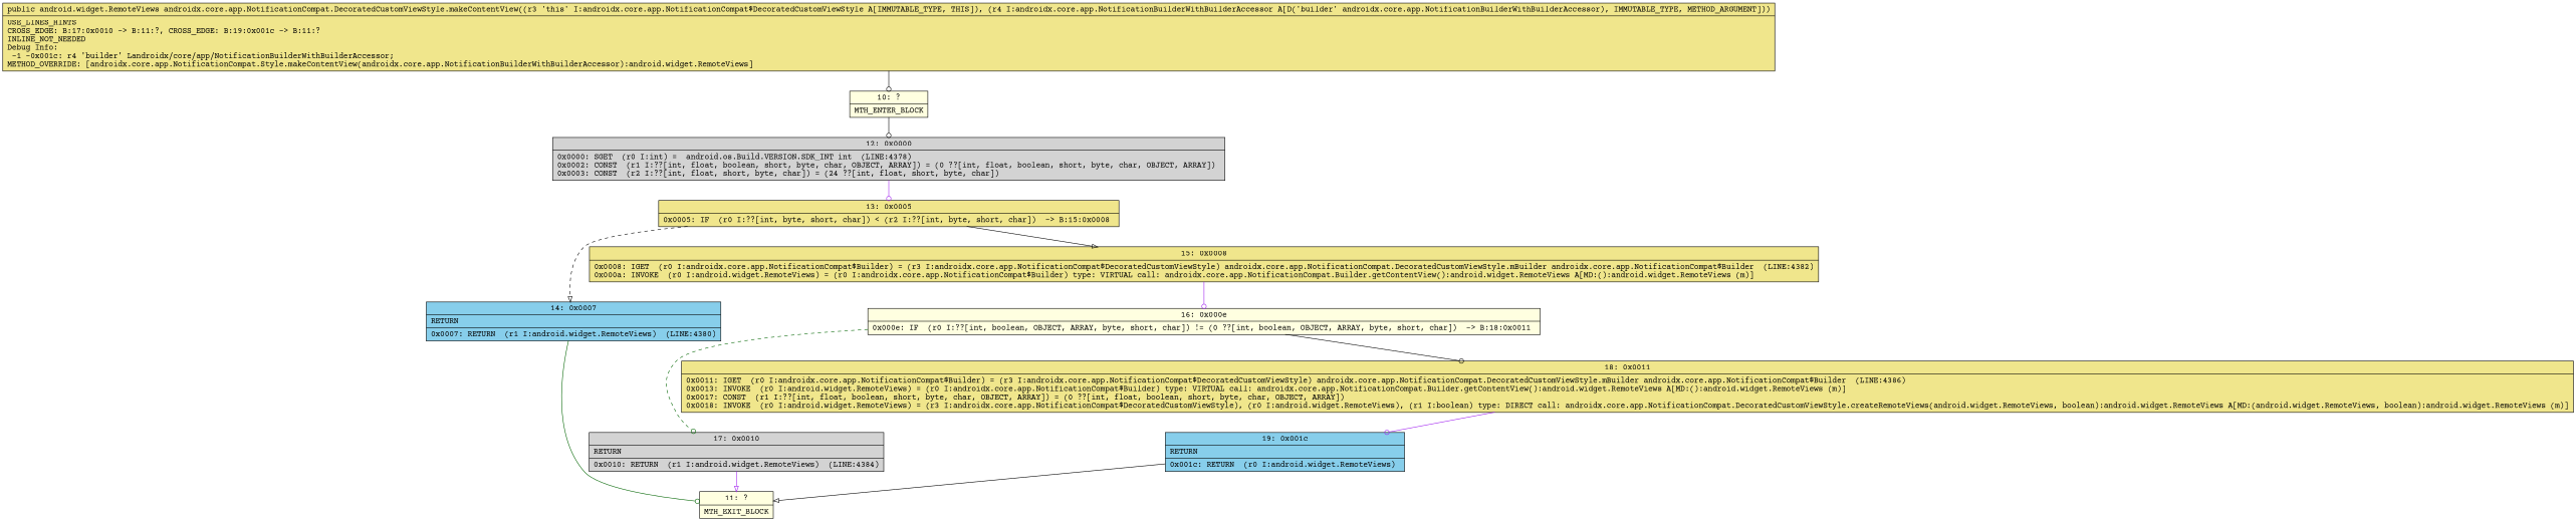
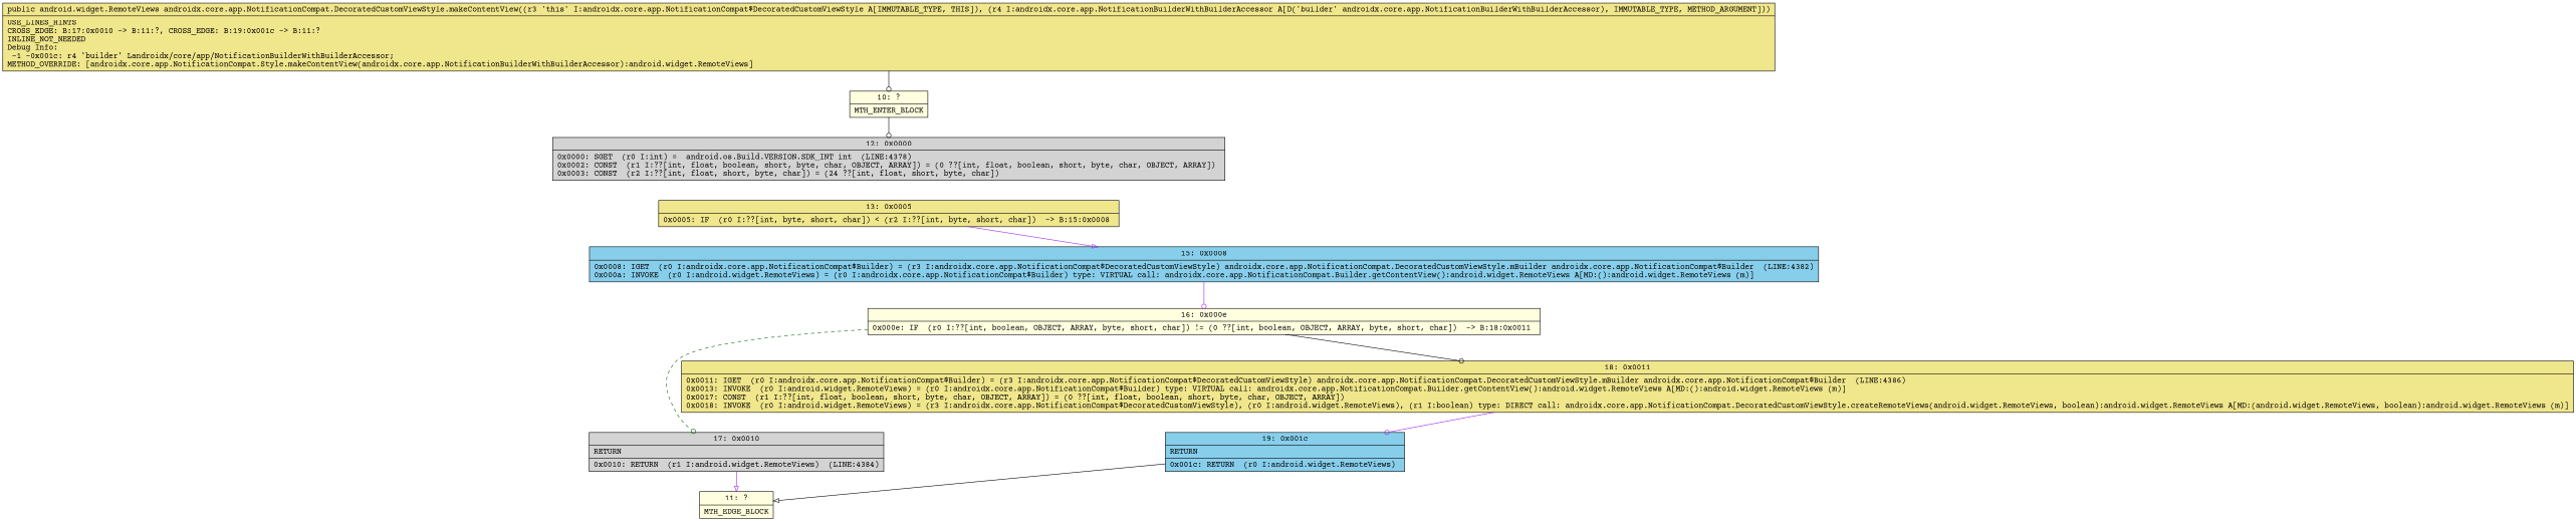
  digraph {
    fontname="Courier Prime"
    node [fillcolor=khaki fontname="Courier Prime" shape=record style=filled]
    edge [arrowhead=odot color=black fontname="Courier Prime"]
    n1 [fillcolor=lightyellow label="{10\:\ ?|MTH_ENTER_BLOCK\l}"]
    n2 [fillcolor=lightgrey label="{12\:\ 0x0000|0x0000: SGET  (r0 I:int) =  android.os.Build.VERSION.SDK_INT int  (LINE:4378)\l0x0002: CONST  (r1 I:??[int, float, boolean, short, byte, char, OBJECT, ARRAY]) = (0 ??[int, float, boolean, short, byte, char, OBJECT, ARRAY]) \l0x0003: CONST  (r2 I:??[int, float, short, byte, char]) = (24 ??[int, float, short, byte, char]) \l}"]
    n3 [label="{13\:\ 0x0005|0x0005: IF  (r0 I:??[int, byte, short, char]) \< (r2 I:??[int, byte, short, char])  \-\> B:15:0x0008 \l}"]
-   n4 [fillcolor=skyblue label="{14\:\ 0x0007|RETURN\l|0x0007: RETURN  (r1 I:android.widget.RemoteViews)  (LINE:4380)\l}"]
-   n5 [label="{15\:\ 0x0008|0x0008: IGET  (r0 I:androidx.core.app.NotificationCompat$Builder) = (r3 I:androidx.core.app.NotificationCompat$DecoratedCustomViewStyle) androidx.core.app.NotificationCompat.DecoratedCustomViewStyle.mBuilder androidx.core.app.NotificationCompat$Builder  (LINE:4382)\l0x000a: INVOKE  (r0 I:android.widget.RemoteViews) = (r0 I:androidx.core.app.NotificationCompat$Builder) type: VIRTUAL call: androidx.core.app.NotificationCompat.Builder.getContentView():android.widget.RemoteViews A[MD:():android.widget.RemoteViews (m)]\l}"]
-   n6 [fillcolor=lightyellow label="{11\:\ ?|MTH_EXIT_BLOCK\l}"]
+   n5 [fillcolor=skyblue label="{15\:\ 0x0008|0x0008: IGET  (r0 I:androidx.core.app.NotificationCompat$Builder) = (r3 I:androidx.core.app.NotificationCompat$DecoratedCustomViewStyle) androidx.core.app.NotificationCompat.DecoratedCustomViewStyle.mBuilder androidx.core.app.NotificationCompat$Builder  (LINE:4382)\l0x000a: INVOKE  (r0 I:android.widget.RemoteViews) = (r0 I:androidx.core.app.NotificationCompat$Builder) type: VIRTUAL call: androidx.core.app.NotificationCompat.Builder.getContentView():android.widget.RemoteViews A[MD:():android.widget.RemoteViews (m)]\l}"]
+   n6 [fillcolor=lightyellow label="{11\:\ ?|MTH_EDGE_BLOCK\l}"]
    n7 [fillcolor=lightyellow label="{16\:\ 0x000e|0x000e: IF  (r0 I:??[int, boolean, OBJECT, ARRAY, byte, short, char]) != (0 ??[int, boolean, OBJECT, ARRAY, byte, short, char])  \-\> B:18:0x0011 \l}"]
    n8 [fillcolor=lightgrey label="{17\:\ 0x0010|RETURN\l|0x0010: RETURN  (r1 I:android.widget.RemoteViews)  (LINE:4384)\l}"]
    n9 [label="{18\:\ 0x0011|0x0011: IGET  (r0 I:androidx.core.app.NotificationCompat$Builder) = (r3 I:androidx.core.app.NotificationCompat$DecoratedCustomViewStyle) androidx.core.app.NotificationCompat.DecoratedCustomViewStyle.mBuilder androidx.core.app.NotificationCompat$Builder  (LINE:4386)\l0x0013: INVOKE  (r0 I:android.widget.RemoteViews) = (r0 I:androidx.core.app.NotificationCompat$Builder) type: VIRTUAL call: androidx.core.app.NotificationCompat.Builder.getContentView():android.widget.RemoteViews A[MD:():android.widget.RemoteViews (m)]\l0x0017: CONST  (r1 I:??[int, float, boolean, short, byte, char, OBJECT, ARRAY]) = (0 ??[int, float, boolean, short, byte, char, OBJECT, ARRAY]) \l0x0018: INVOKE  (r0 I:android.widget.RemoteViews) = (r3 I:androidx.core.app.NotificationCompat$DecoratedCustomViewStyle), (r0 I:android.widget.RemoteViews), (r1 I:boolean) type: DIRECT call: androidx.core.app.NotificationCompat.DecoratedCustomViewStyle.createRemoteViews(android.widget.RemoteViews, boolean):android.widget.RemoteViews A[MD:(android.widget.RemoteViews, boolean):android.widget.RemoteViews (m)]\l}"]
    n10 [fillcolor=skyblue label="{19\:\ 0x001c|RETURN\l|0x001c: RETURN  (r0 I:android.widget.RemoteViews) \l}"]
    n11 [label="{public android.widget.RemoteViews androidx.core.app.NotificationCompat.DecoratedCustomViewStyle.makeContentView((r3 'this' I:androidx.core.app.NotificationCompat$DecoratedCustomViewStyle A[IMMUTABLE_TYPE, THIS]), (r4 I:androidx.core.app.NotificationBuilderWithBuilderAccessor A[D('builder' androidx.core.app.NotificationBuilderWithBuilderAccessor), IMMUTABLE_TYPE, METHOD_ARGUMENT]))  | USE_LINES_HINTS\lCROSS_EDGE: B:17:0x0010 \-\> B:11:?, CROSS_EDGE: B:19:0x001c \-\> B:11:?\lINLINE_NOT_NEEDED\lDebug Info:\l  \-1 \-0x001c: r4 'builder' Landroidx\/core\/app\/NotificationBuilderWithBuilderAccessor;\lMETHOD_OVERRIDE: [androidx.core.app.NotificationCompat.Style.makeContentView(androidx.core.app.NotificationBuilderWithBuilderAccessor):android.widget.RemoteViews]\l}"]
    n1 -> n2
-   n2 -> n3 [color=purple]
-   n3 -> n4 [arrowhead=onormal style=dashed]
-   n3 -> n5 [arrowhead=onormal]
-   n4 -> n6 [color=darkgreen]
+   n3 -> n5 [arrowhead=onormal color=purple]
    n5 -> n7 [color=purple]
    n7 -> n8 [color=darkgreen style=dashed]
    n7 -> n9
    n8 -> n6 [arrowhead=onormal color=purple]
    n9 -> n10 [color=purple]
    n10 -> n6 [arrowhead=onormal]
    n11 -> n1
  }
